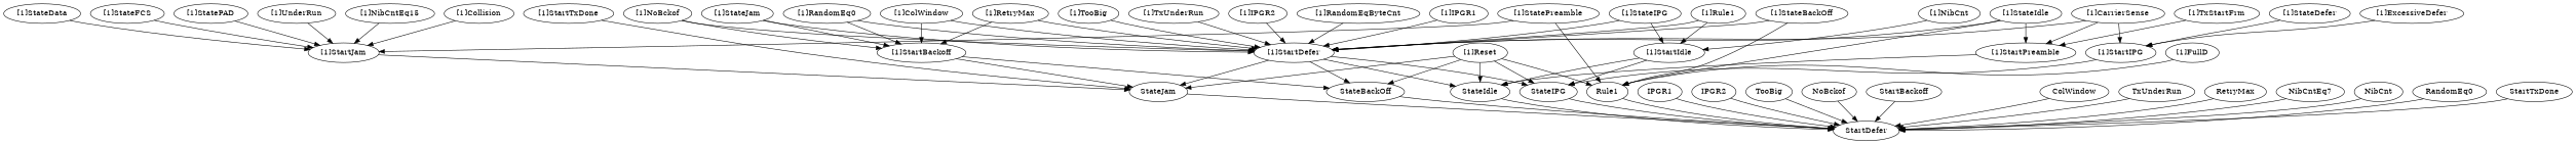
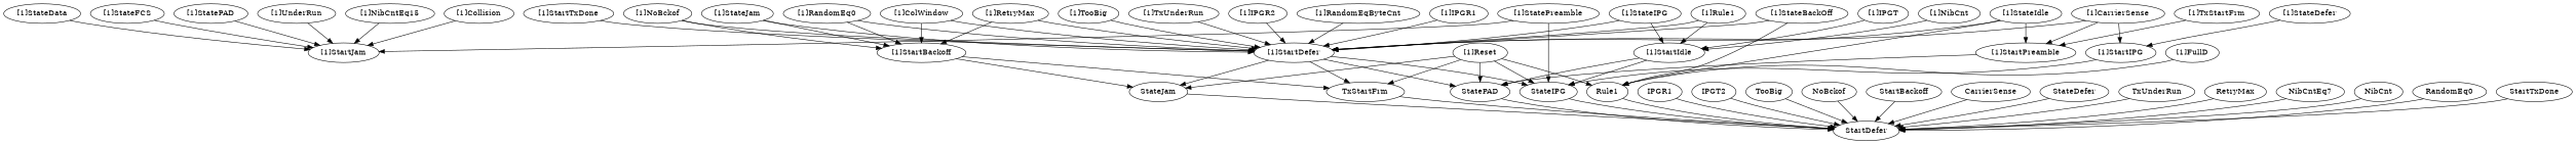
  strict digraph {
    node [complexity=21 importance=0.0980112937793 rank=0.00466720446568]
    StateJam [importance=0.120088095454 rank=0.00571848073589]
    StartDefer [complexity=0 importance=0.0871333845883 rank=0.0]
    "[1]StateData" [complexity=30 importance=0.192919526203 rank=0.00643065087344]
    "[1]StartJam" [complexity=22 importance=0.174679185125 rank=0.00793996296022]
    "[1]TooBig" [complexity=44 importance=0.347409491249 rank=0.00789567025566]
    "[1]StartDefer" [complexity=23 importance=0.336531582058 rank=0.0146318079156]
-   StateIdle [importance=0.119911453716 rank=0.00571006922459]
-   StateBackOff [importance=0.111194582344 rank=0.00529498011161]
+   StateIdle [importance=0.119911453716 rank=0.00571006922459 label=StatePAD]
+   StateBackOff [importance=0.111194582344 rank=0.00529498011161 label=TxStartFrm]
    StateIPG [importance=0.124699098735 rank=0.00593805232071]
    "[1]StateBackOff" [complexity=44 importance=0.360592779814 rank=0.00819529045031]
    Rule1 [importance=0.12398239773 rank=0.00590392370145]
    "[1]NoBckof" [complexity=44 importance=0.347409491249 rank=0.00789567025566]
    "[1]StartBackoff" [complexity=22 importance=0.141162563355 rank=0.00641648015251]
    "[1]StateFCS" [complexity=30 importance=0.207697407068 rank=0.00692324690227]
    IPGR1
    "[1]FullD" [complexity=23 importance=0.134860306921 rank=0.00586349160528]
-   IPGR2
+   IPGR2 [label=IPGT2]
    "[1]StatePAD" [complexity=30 importance=0.21645072904 rank=0.00721502430132]
    TooBig
    "[1]StateJam" [complexity=44 importance=0.369486292923 rank=0.00839741574826]
    "[1]StateIPG" [complexity=31 importance=0.327323118247 rank=0.010558810266]
    "[1]StartIdle" [complexity=23 importance=0.2897574041 rank=0.0125981480044]
    NoBckof
    n24 [label=StartBackoff]
    "[1]UnderRun" [complexity=30 importance=0.185557094316 rank=0.0061852364772]
+   "[1]IPGT" [complexity=31 importance=0.300635313291 rank=0.00969791333198]
    "[1]StartTxDone" [complexity=44 importance=0.347409491249 rank=0.00789567025566]
-   ColWindow
+   CarrierSense
+   ColWindow [label=StateDefer]
    "[1]TxUnderRun" [complexity=44 importance=0.347409491249 rank=0.00789567025566]
    TxUnderRun
    RetryMax
    "[1]TxStartFrm" [complexity=27 importance=0.271655203239 rank=0.0100613038236]
    "[1]StartPreamble" [complexity=23 importance=0.260777294048 rank=0.0113381432195]
    "[1]CarrierSense" [complexity=26 importance=0.165852778116 rank=0.00637895300448]
    "[1]StartIPG" [complexity=22 importance=0.154974868925 rank=0.00704431222388]
    NibCntEq7
    "[1]StatePreamble" [complexity=23 importance=0.158111385018 rank=0.00687440804424]
    NibCnt
    "[1]IPGR2" [complexity=31 importance=0.300635313291 rank=0.00969791333198]
    "[1]StateIdle" [complexity=44 importance=0.369309651186 rank=0.00839340116332]
    "[1]NibCnt" [complexity=31 importance=0.300635313291 rank=0.00969791333198]
    "[1]RandomEqByteCnt" [complexity=44 importance=0.347409491249 rank=0.00789567025566]
    "[1]Reset" [complexity=22 importance=0.384975205396 rank=0.0174988729725]
    RandomEq0
    StartTxDone
    "[1]StateDefer" [complexity=26 importance=0.180172520596 rank=0.00692971233061]
    "[1]NibCntEq15" [complexity=30 importance=0.185557094316 rank=0.0061852364772]
    "[1]IPGR1" [complexity=44 importance=0.347409491249 rank=0.00789567025566]
    "[1]RandomEq0" [complexity=44 importance=0.347409491249 rank=0.00789567025566]
    "[1]Collision" [complexity=30 importance=0.185557094316 rank=0.0061852364772]
    "[1]Rule1" [complexity=31 importance=0.326606417242 rank=0.0105356908788]
-   "[1]ExcessiveDefer" [complexity=26 importance=0.165852778116 rank=0.00637895300448]
    "[1]ColWindow" [complexity=44 importance=0.347409491249 rank=0.00789567025566]
    "[1]RetryMax" [complexity=44 importance=0.347409491249 rank=0.00789567025566]
    StateJam -> StartDefer
    "[1]StateData" -> "[1]StartJam"
-   "[1]StartJam" -> StateJam
    "[1]TooBig" -> "[1]StartDefer"
    "[1]StartDefer" -> StateJam
    "[1]StartDefer" -> StateIdle
    "[1]StartDefer" -> StateBackOff
    "[1]StartDefer" -> StateIPG
    StateIdle -> StartDefer
    StateBackOff -> StartDefer
    StateIPG -> StartDefer
    "[1]StateBackOff" -> "[1]StartDefer"
    "[1]StateBackOff" -> Rule1
    Rule1 -> StartDefer
    "[1]NoBckof" -> "[1]StartDefer"
    "[1]NoBckof" -> "[1]StartBackoff"
    "[1]StartBackoff" -> StateJam
    "[1]StartBackoff" -> StateBackOff
    "[1]StateFCS" -> "[1]StartJam"
    IPGR1 -> StartDefer
    "[1]FullD" -> Rule1
    IPGR2 -> StartDefer
    "[1]StatePAD" -> "[1]StartJam"
    TooBig -> StartDefer
    "[1]StateJam" -> "[1]StartDefer"
    "[1]StateJam" -> "[1]StartBackoff"
    "[1]StateIPG" -> "[1]StartDefer"
    "[1]StateIPG" -> "[1]StartIdle"
    "[1]StartIdle" -> StateIdle
    "[1]StartIdle" -> StateIPG
    NoBckof -> StartDefer
    n24 -> StartDefer
    "[1]UnderRun" -> "[1]StartJam"
-   "[1]StartTxDone" -> StateJam
+   "[1]IPGT" -> "[1]StartIdle"
+   "[1]StartTxDone" -> "[1]StartDefer"
+   CarrierSense -> StartDefer
    ColWindow -> StartDefer
    "[1]TxUnderRun" -> "[1]StartDefer"
    TxUnderRun -> StartDefer
    RetryMax -> StartDefer
    "[1]TxStartFrm" -> "[1]StartPreamble"
    "[1]StartPreamble" -> StateIdle
    "[1]CarrierSense" -> "[1]StartDefer"
    "[1]CarrierSense" -> "[1]StartPreamble"
    "[1]CarrierSense" -> "[1]StartIPG"
    "[1]StartIPG" -> StateIPG
    NibCntEq7 -> StartDefer
    "[1]StatePreamble" -> "[1]StartJam"
-   "[1]StatePreamble" -> Rule1
+   "[1]StatePreamble" -> StateIPG
    NibCnt -> StartDefer
    "[1]IPGR2" -> "[1]StartDefer"
    "[1]StateIdle" -> "[1]StartDefer"
    "[1]StateIdle" -> Rule1
    "[1]StateIdle" -> "[1]StartPreamble"
    "[1]NibCnt" -> "[1]StartIdle"
    "[1]RandomEqByteCnt" -> "[1]StartDefer"
    "[1]Reset" -> StateJam
    "[1]Reset" -> StateIdle
    "[1]Reset" -> StateBackOff
    "[1]Reset" -> StateIPG
    "[1]Reset" -> Rule1
    RandomEq0 -> StartDefer
    StartTxDone -> StartDefer
    "[1]StateDefer" -> "[1]StartIPG"
    "[1]NibCntEq15" -> "[1]StartJam"
    "[1]IPGR1" -> "[1]StartDefer"
    "[1]RandomEq0" -> "[1]StartDefer"
    "[1]RandomEq0" -> "[1]StartBackoff"
    "[1]Collision" -> "[1]StartJam"
    "[1]Rule1" -> "[1]StartDefer"
    "[1]Rule1" -> "[1]StartIdle"
-   "[1]ExcessiveDefer" -> "[1]StartIPG"
    "[1]ColWindow" -> "[1]StartDefer"
    "[1]ColWindow" -> "[1]StartBackoff"
    "[1]RetryMax" -> "[1]StartDefer"
    "[1]RetryMax" -> "[1]StartBackoff"
  }
